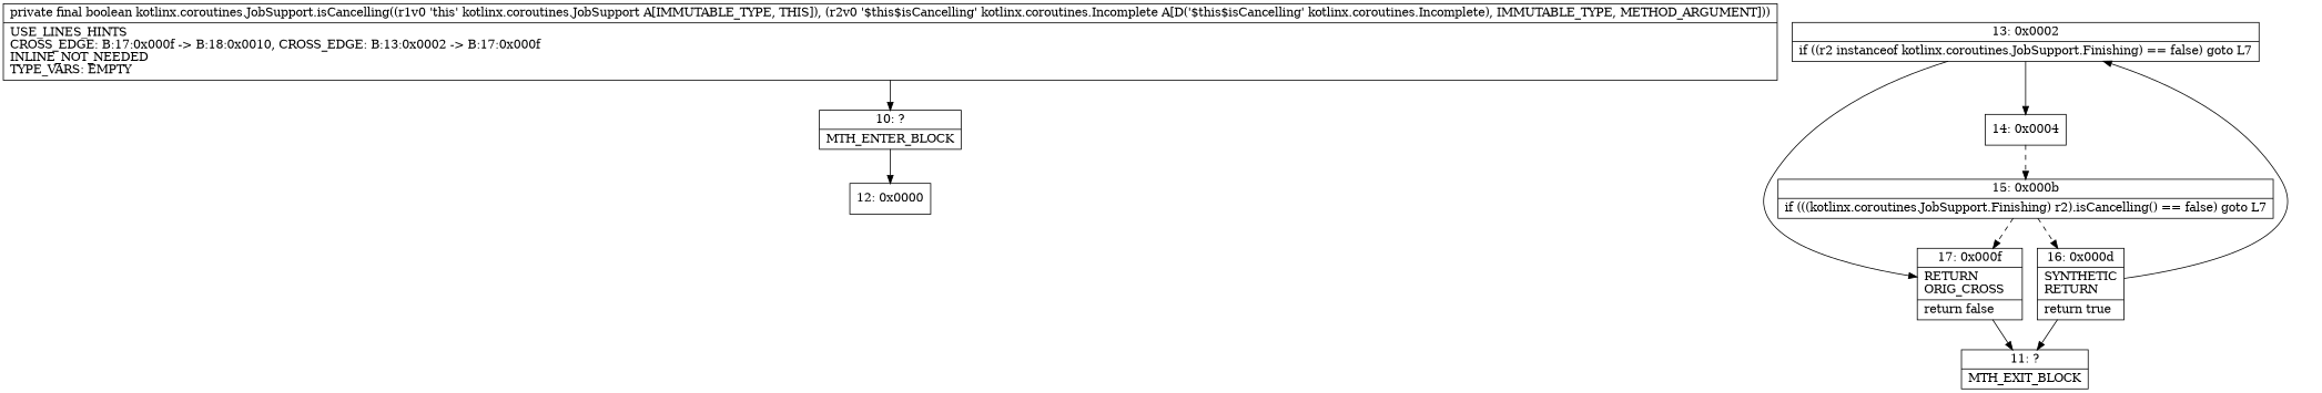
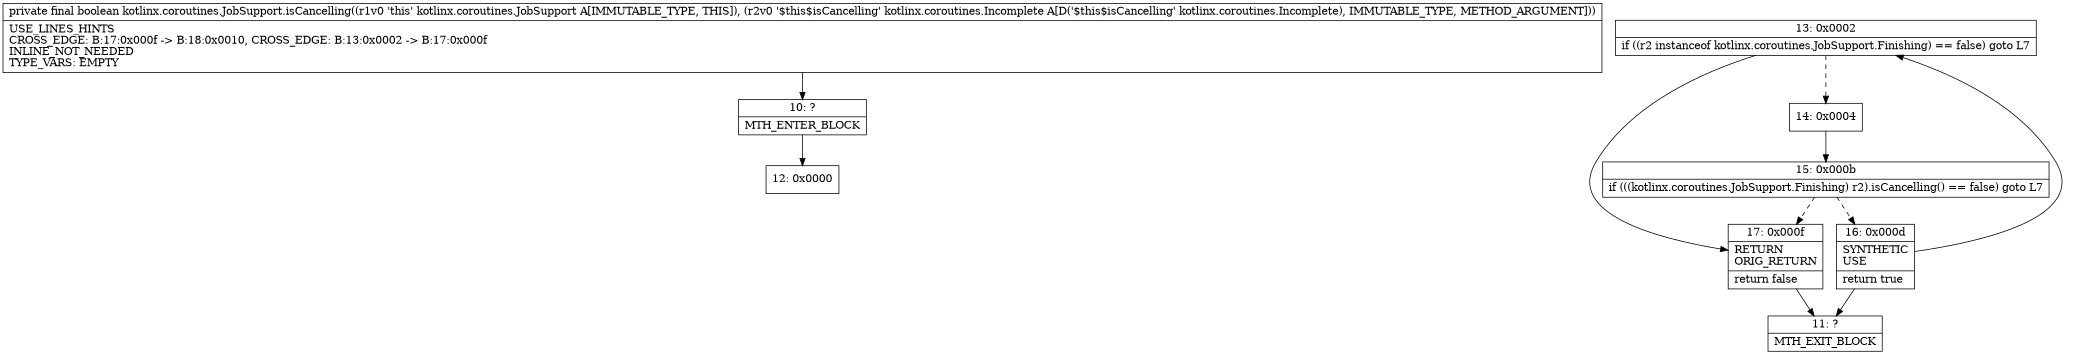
  digraph {
    node [shape=record]
    n1 [label="{10\:\ ?|MTH_ENTER_BLOCK\l}"]
    n2 [label="{12\:\ 0x0000}"]
    n3 [label="{13\:\ 0x0002|if ((r2 instanceof kotlinx.coroutines.JobSupport.Finishing) == false) goto L7\l}"]
    n4 [label="{14\:\ 0x0004}"]
-   n5 [label="{17\:\ 0x000f|RETURN\lORIG_CROSS\l|return false\l}"]
+   n5 [label="{17\:\ 0x000f|RETURN\lORIG_RETURN\l|return false\l}"]
    n6 [label="{15\:\ 0x000b|if (((kotlinx.coroutines.JobSupport.Finishing) r2).isCancelling() == false) goto L7\l}"]
    n7 [label="{11\:\ ?|MTH_EXIT_BLOCK\l}"]
-   n8 [label="{16\:\ 0x000d|SYNTHETIC\lRETURN\l|return true\l}"]
+   n8 [label="{16\:\ 0x000d|SYNTHETIC\lUSE\l|return true\l}"]
    n9 [label="{private final boolean kotlinx.coroutines.JobSupport.isCancelling((r1v0 'this' kotlinx.coroutines.JobSupport A[IMMUTABLE_TYPE, THIS]), (r2v0 '$this$isCancelling' kotlinx.coroutines.Incomplete A[D('$this$isCancelling' kotlinx.coroutines.Incomplete), IMMUTABLE_TYPE, METHOD_ARGUMENT]))  | USE_LINES_HINTS\lCROSS_EDGE: B:17:0x000f \-\> B:18:0x0010, CROSS_EDGE: B:13:0x0002 \-\> B:17:0x000f\lINLINE_NOT_NEEDED\lTYPE_VARS: EMPTY\l}"]
    n1 -> n2
-   n3 -> n4 [style=solid]
+   n3 -> n4 [style=dashed]
    n3 -> n5
-   n4 -> n6 [style=dashed]
+   n4 -> n6
    n5 -> n7
    n6 -> n5 [style=dashed]
    n6 -> n8 [style=dashed]
    n8 -> n3
    n8 -> n7
    n9 -> n1
  }
